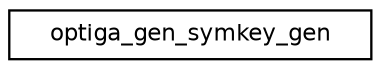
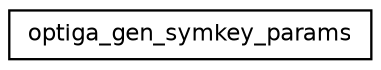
  digraph {
    rankdir=LR
-   n1 [color=black fillcolor=white fontname=Helvetica fontsize=10 height=0.2 label=optiga_gen_symkey_gen shape=record style=filled width=0.4]
+   n1 [color=black fillcolor=white fontname=Helvetica fontsize=10 height=0.2 label=optiga_gen_symkey_params shape=record style=filled width=0.4]
  }
